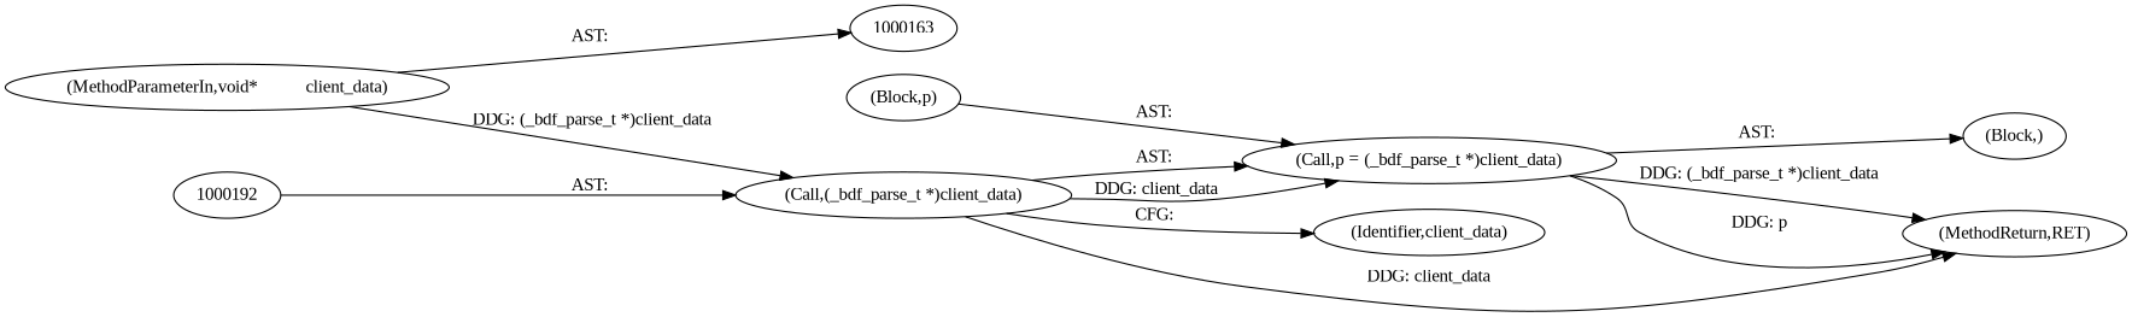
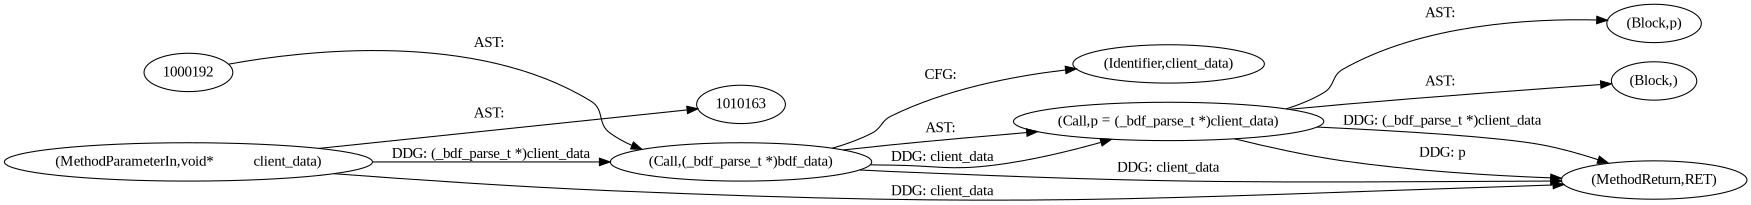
  digraph {
    fontname="Liberation Serif"
    rankdir=LR
    node [fontname="Liberation Serif"]
    edge [fontname="Liberation Serif"]
    n1 [label="(Call,p = (_bdf_parse_t *)client_data)"]
    n2 [label="(Block,)"]
    n3 [label="(MethodReturn,RET)"]
-   n4 [label="(Call,(_bdf_parse_t *)client_data)"]
+   n4 [label="(Call,(_bdf_parse_t *)bdf_data)"]
    n5 [label="(Identifier,client_data)"]
    n6 [label="(MethodParameterIn,void*          client_data)"]
-   1000163
+   1000163 [label=1010163]
    n8 [label="(Block,p)"]
    1000192
    n1 -> n2 [label="AST: "]
    n1 -> n3 [label="DDG: p"]
    n1 -> n3 [label="DDG: (_bdf_parse_t *)client_data"]
    n4 -> n1 [label="AST: "]
    n4 -> n1 [label="DDG: client_data"]
    n4 -> n3 [label="DDG: client_data"]
    n4 -> n5 [label="CFG: "]
+   n6 -> n3 [label="DDG: client_data"]
    n6 -> n4 [label="DDG: (_bdf_parse_t *)client_data"]
    n6 -> 1000163 [label="AST: "]
-   n8 -> n1 [label="AST: "]
+   n1 -> n8 [label="AST: "]
    1000192 -> n4 [label="AST: "]
  }
